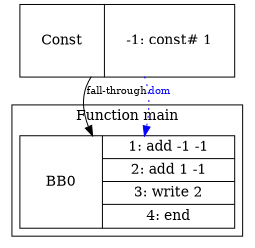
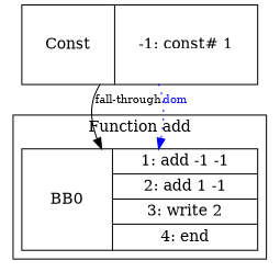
  digraph {
    node [shape=record]
    edge [fontsize=10]
    n1 [height=1.0 label="BB0 | {1: add -1 -1 | 2: add 1 -1 | 3: write 2 | 4: end}" width=3.0]
    n2 [height=1.0 label="Const | {-1: const# 1}" width=3.0]
    subgraph cluster_1 {
-     label="Function main"
+     label="Function add"
      nodesep=0.5
      rankdir=TB
      ranksep=1.0
      n1
    }
    subgraph sub_2 {
      n1
      n2
    }
    n2 -> n1 [label="fall-through"]
    n2 -> n1 [color=blue fontcolor=blue label=dom style=dotted]
  }
